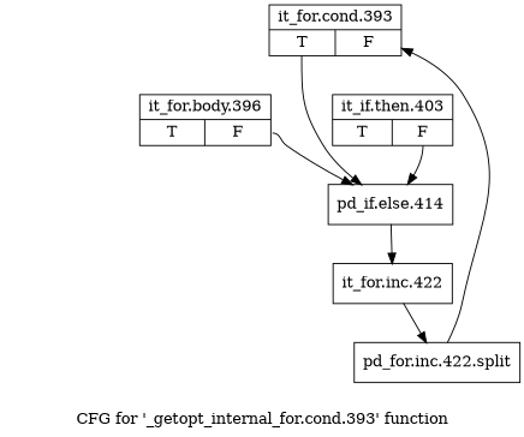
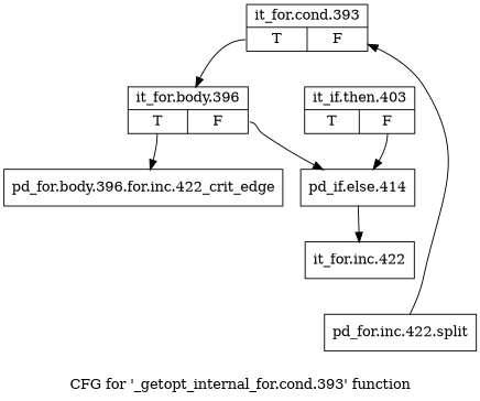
  digraph {
    label="CFG for '_getopt_internal_for.cond.393' function"
    node [shape=record]
    n1 [label="{it_for.cond.393|{<s0>T|<s1>F}}"]
    n2 [label="{it_for.body.396|{<s0>T|<s1>F}}"]
+   n3 [label="{pd_for.body.396.for.inc.422_crit_edge}"]
    n4 [label="{pd_if.else.414}"]
    n5 [label="{it_if.then.403|{<s0>T|<s1>F}}"]
    n6 [label="{it_for.inc.422}"]
    n7 [label="{pd_for.inc.422.split}"]
-   n1 -> n4 [tailport=s0]
+   n1 -> n2 [tailport=s0]
+   n2 -> n3 [tailport=s0]
    n2 -> n4 [tailport=s1]
    n4 -> n6
    n5 -> n4 [tailport=s1]
-   n6 -> n7
    n7 -> n1
  }
